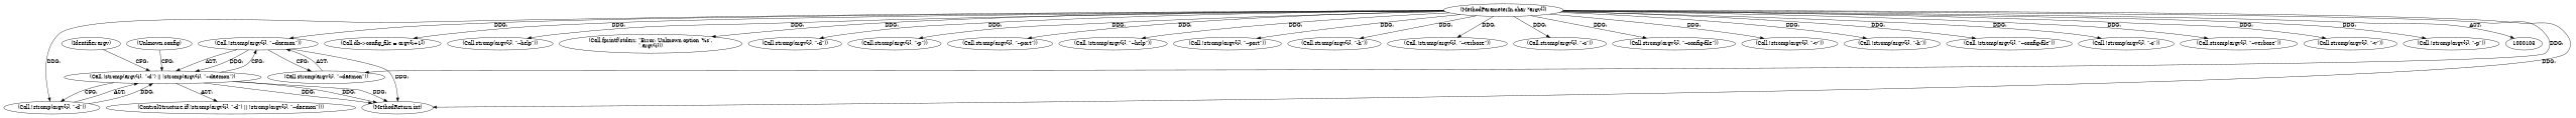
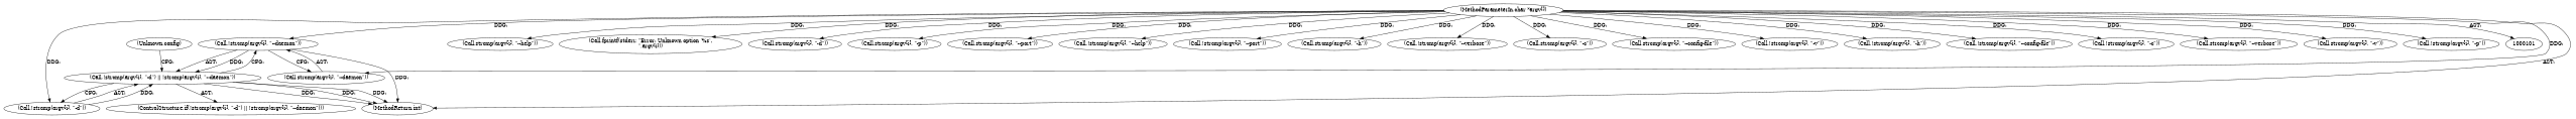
  digraph {
    n1 [label="(Call,!strcmp(argv[i], \"--daemon\"))"]
    n2 [label="(Call,!strcmp(argv[i], \"-d\") || !strcmp(argv[i], \"--daemon\"))"]
    n3 [label="(MethodReturn,int)"]
    n4 [label="(Call,strcmp(argv[i], \"--daemon\"))"]
    n5 [label="(Call,!strcmp(argv[i], \"-d\"))"]
    n6 [label="(ControlStructure,if(!strcmp(argv[i], \"-d\") || !strcmp(argv[i], \"--daemon\")))"]
    n7 [label="(MethodParameterIn,char *argv[])"]
-   n8 [label="(Call,db->config_file = argv[i+1])"]
    n9 [label="(Call,strcmp(argv[i], \"--help\"))"]
    n10 [label="(Call,fprintf(stderr, \"Error: Unknown option '%s'.\n\",argv[i]))"]
    n11 [label="(Call,strcmp(argv[i], \"-d\"))"]
    n12 [label="(Call,strcmp(argv[i], \"-p\"))"]
    n13 [label="(Call,strcmp(argv[i], \"--port\"))"]
    n14 [label="(Call,!strcmp(argv[i], \"--help\"))"]
    n15 [label="(Call,!strcmp(argv[i], \"--port\"))"]
    n16 [label="(Call,strcmp(argv[i], \"-h\"))"]
    n17 [label="(Call,!strcmp(argv[i], \"--verbose\"))"]
    n18 [label="(Call,strcmp(argv[i], \"-c\"))"]
    n19 [label="(Call,strcmp(argv[i], \"--config-file\"))"]
    n20 [label="(Call,!strcmp(argv[i], \"-v\"))"]
    n21 [label="(Call,!strcmp(argv[i], \"-h\"))"]
    n22 [label="(Call,!strcmp(argv[i], \"--config-file\"))"]
    n23 [label="(Call,!strcmp(argv[i], \"-c\"))"]
    n24 [label="(Call,strcmp(argv[i], \"--verbose\"))"]
    n25 [label="(Call,strcmp(argv[i], \"-v\"))"]
    n26 [label="(Call,!strcmp(argv[i], \"-p\"))"]
-   1000101 [label=1000103]
-   n28 [label="(Identifier,argv)"]
+   1000101
    n29 [label="(Unknown,config)"]
    n1 -> n2 [label="AST: "]
    n1 -> n2 [label="DDG: "]
    n1 -> n3 [label="DDG: "]
    n1 -> n4 [label="CFG: "]
    n2 -> n1 [label="CFG: "]
    n2 -> n3 [label="DDG: "]
    n2 -> n3 [label="DDG: "]
    n2 -> n3 [label="DDG: "]
    n2 -> n5 [label="CFG: "]
    n2 -> n6 [label="AST: "]
    n4 -> n1 [label="AST: "]
    n5 -> n2 [label="AST: "]
    n5 -> n2 [label="DDG: "]
    n7 -> n1 [label="DDG: "]
-   n7 -> n3 [label="DDG: "]
+   n7 -> n3 [label="AST: "]
    n7 -> n4 [label="DDG: "]
    n7 -> n5 [label="DDG: "]
-   n7 -> n8 [label="DDG: "]
    n7 -> n9 [label="DDG: "]
    n7 -> n10 [label="DDG: "]
    n7 -> n11 [label="DDG: "]
    n7 -> n12 [label="DDG: "]
    n7 -> n13 [label="DDG: "]
    n7 -> n14 [label="DDG: "]
    n7 -> n15 [label="DDG: "]
    n7 -> n16 [label="DDG: "]
    n7 -> n17 [label="DDG: "]
    n7 -> n18 [label="DDG: "]
    n7 -> n19 [label="DDG: "]
    n7 -> n20 [label="DDG: "]
    n7 -> n21 [label="DDG: "]
    n7 -> n22 [label="DDG: "]
    n7 -> n23 [label="DDG: "]
    n7 -> n24 [label="DDG: "]
    n7 -> n25 [label="DDG: "]
    n7 -> n26 [label="DDG: "]
    n7 -> 1000101 [label="AST: "]
-   n28 -> n2 [label="CFG: "]
    n29 -> n2 [label="CFG: "]
  }
